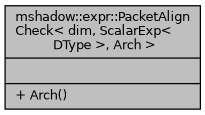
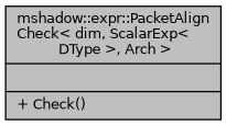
  digraph {
-   n1 [color=black fillcolor=grey75 fontcolor=black fontname=Helvetica fontsize=10 height=0.2 label="{mshadow::expr::PacketAlign\lCheck\< dim, ScalarExp\<\l DType \>, Arch \>\n||+ Arch()\l}" shape=record style=filled width=0.4]
+   n1 [color=black fillcolor=grey75 fontcolor=black fontname=Helvetica fontsize=10 height=0.2 label="{mshadow::expr::PacketAlign\lCheck\< dim, ScalarExp\<\l DType \>, Arch \>\n||+ Check()\l}" shape=record style=filled width=0.4]
  }
